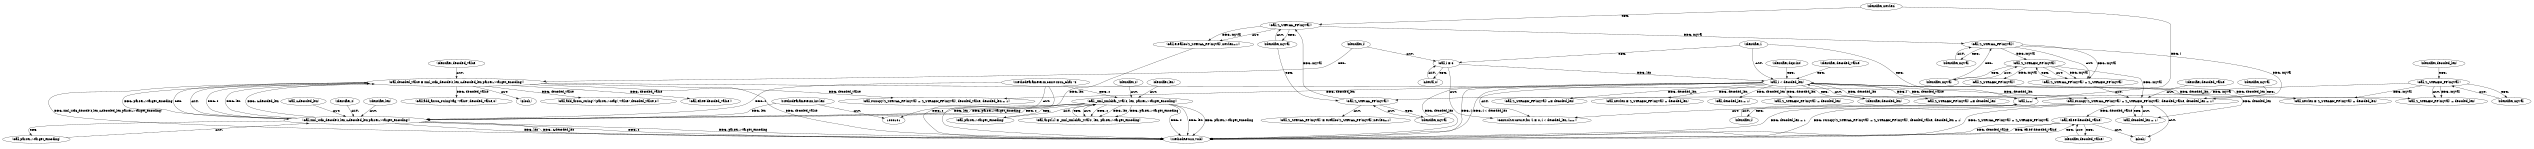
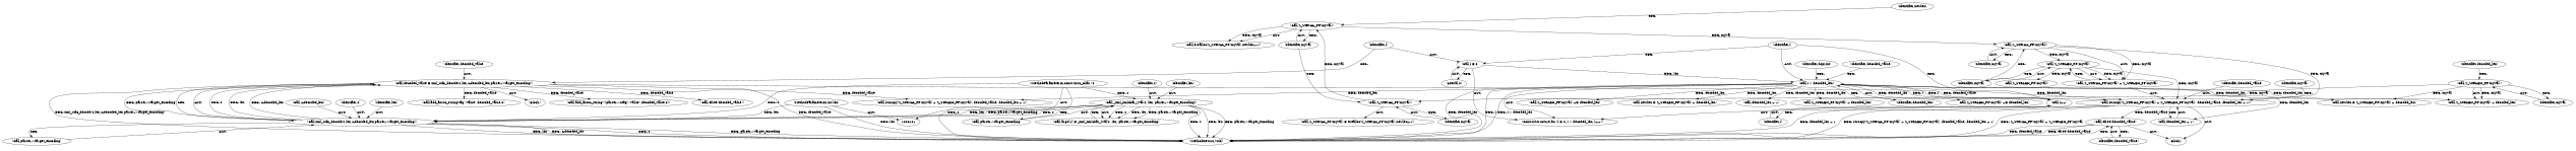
  digraph {
    n1 [label="(Call,strncpy(Z_STRVAL_PP(myval) + Z_STRLEN_PP(myval), decoded_value, decoded_len + 1))"]
    n2 [label="(Call,efree(decoded_value))"]
    n3 [label="(MethodReturn,void)"]
    n4 [label="(Call,decoded_len + 1)"]
    n5 [label="(Block,)"]
    n6 [label="(Identifier,decoded_value)"]
    n7 [label="(Call,Z_STRVAL_PP(myval))"]
    n8 [label="(Call,Z_STRLEN_PP(myval))"]
    n9 [label="(Identifier,myval)"]
    n10 [label="(Call,Z_STRVAL_PP(myval) + Z_STRLEN_PP(myval))"]
    n11 [label="(Call,Z_STRLEN_PP(myval))"]
    n12 [label="(Identifier,myval)"]
    n13 [label="(Call,Z_STRVAL_PP(myval))"]
    n14 [label="(Identifier,myval)"]
    n15 [label="(Call,erealloc(Z_STRVAL_PP(myval),newlen+1))"]
    n16 [label="(Call,Z_STRVAL_PP(myval))"]
    n17 [label="(Call,Z_STRVAL_PP(myval) = erealloc(Z_STRVAL_PP(myval),newlen+1))"]
    n18 [label="(Identifier,myval)"]
    n19 [label="(Call,Z_STRLEN_PP(myval))"]
    n20 [label="(Call,newlen = Z_STRLEN_PP(myval) + decoded_len)"]
    n21 [label="(Call,Z_STRLEN_PP(myval) + decoded_len)"]
    n22 [label="(Identifier,myval)"]
    n23 [label="(Call,decoded_value = xml_utf8_decode(s,len,&decoded_len,parser->target_encoding))"]
    n24 [label="(Call,xml_utf8_decode(s,len,&decoded_len,parser->target_encoding))"]
    n25 [label="(Call,add_assoc_string(tag,\"value\",decoded_value,0))"]
    n26 [label="(Block,)"]
    n27 [label="(Call,add_assoc_string(*(parser->ctag),\"value\",decoded_value,0))"]
    n28 [label="(Call,efree(decoded_value))"]
    n29 [label="(Call,strncpy(Z_STRVAL_PP(myval) + Z_STRLEN_PP(myval), decoded_value, decoded_len + 1))"]
    n30 [label="(Call,parser->target_encoding)"]
    n31 [label="(Call,_xml_xmlchar_zval(s, len, parser->target_encoding))"]
    n32 [label="(Call,parser->target_encoding)"]
    n33 [label="(Call,args[1] = _xml_xmlchar_zval(s, len, parser->target_encoding))"]
    n34 [label="(MethodParameterIn,const XML_Char *s)"]
    1000101
    n36 [label="(MethodParameterIn,int len)"]
    n37 [label="(Call,i < decoded_len)"]
    n38 [label="(Call,i++)"]
    n39 [label="(Call,Z_STRLEN_PP(myval) += decoded_len)"]
    n40 [label="(Call,newlen = Z_STRLEN_PP(myval) + decoded_len)"]
    n41 [label="(Call,decoded_len + 1)"]
    n42 [label="(Call,Z_STRLEN_PP(myval) + decoded_len)"]
    n43 [label="(Identifier,decoded_len)"]
    n44 [label="(ControlStructure,for (i = 0; i < decoded_len; i++))"]
    n45 [label="(Call,Z_STRLEN_PP(myval) += decoded_len)"]
    n46 [label="(Identifier,i)"]
    n47 [label="(Call,i = 0)"]
    n48 [label="(Literal,0)"]
    n49 [label="(Call,&decoded_len)"]
    n50 [label="(Identifier,i)"]
    n51 [label="(Identifier,doprint)"]
    n52 [label="(Identifier,s)"]
    n53 [label="(Identifier,decoded_value)"]
    n54 [label="(Identifier,len)"]
    n55 [label="(Identifier,i)"]
    n56 [label="(Identifier,decoded_value)"]
    n57 [label="(Identifier,newlen)"]
    n58 [label="(Identifier,decoded_len)"]
    n59 [label="(Identifier,s)"]
    n60 [label="(Identifier,len)"]
    n61 [label="(Identifier,decoded_value)"]
    n62 [label="(Identifier,myval)"]
    n1 -> n2 [label="DDG: decoded_value"]
    n1 -> n3 [label="DDG: decoded_len + 1"]
    n1 -> n3 [label="DDG: strncpy(Z_STRVAL_PP(myval) + Z_STRLEN_PP(myval), decoded_value, decoded_len + 1)"]
    n1 -> n3 [label="DDG: Z_STRVAL_PP(myval) + Z_STRLEN_PP(myval)"]
    n1 -> n4 [label="CFG: "]
    n1 -> n5 [label="AST: "]
    n2 -> n3 [label="DDG: decoded_value"]
    n2 -> n3 [label="DDG: efree(decoded_value)"]
    n2 -> n5 [label="AST: "]
    n2 -> n6 [label="CFG: "]
    n3 -> n2 [label="CFG: "]
    n4 -> n1 [label="AST: "]
    n6 -> n2 [label="AST: "]
    n7 -> n1 [label="DDG: myval"]
    n7 -> n8 [label="DDG: myval"]
    n7 -> n9 [label="CFG: "]
    n7 -> n10 [label="AST: "]
    n7 -> n10 [label="DDG: myval"]
    n8 -> n1 [label="DDG: myval"]
    n8 -> n10 [label="AST: "]
    n8 -> n10 [label="DDG: myval"]
    n8 -> n11 [label="DDG: myval"]
    n8 -> n12 [label="CFG: "]
    n9 -> n7 [label="AST: "]
    n10 -> n1 [label="AST: "]
    n10 -> n8 [label="CFG: "]
    n12 -> n7 [label="CFG: "]
    n12 -> n8 [label="AST: "]
    n13 -> n7 [label="DDG: myval"]
    n13 -> n14 [label="CFG: "]
    n13 -> n15 [label="AST: "]
    n13 -> n15 [label="DDG: myval"]
    n14 -> n13 [label="AST: "]
    n14 -> n16 [label="CFG: "]
    n16 -> n13 [label="DDG: myval"]
    n16 -> n17 [label="AST: "]
    n16 -> n18 [label="CFG: "]
    n18 -> n16 [label="AST: "]
    n19 -> n16 [label="DDG: myval"]
    n19 -> n20 [label="DDG: myval"]
    n19 -> n21 [label="AST: "]
    n19 -> n21 [label="DDG: myval"]
    n19 -> n22 [label="CFG: "]
    n22 -> n19 [label="AST: "]
    n23 -> n1 [label="DDG: decoded_value"]
    n23 -> n3 [label="DDG: xml_utf8_decode(s,len,&decoded_len,parser->target_encoding)"]
    n23 -> n3 [label="DDG: decoded_value"]
    n23 -> n24 [label="CFG: "]
    n23 -> n25 [label="DDG: decoded_value"]
    n23 -> n26 [label="AST: "]
    n23 -> n27 [label="DDG: decoded_value"]
    n23 -> n28 [label="DDG: decoded_value"]
    n23 -> n29 [label="DDG: decoded_value"]
    n24 -> n3 [label="DDG: s"]
    n24 -> n3 [label="DDG: parser->target_encoding"]
    n24 -> n3 [label="DDG: len"]
    n24 -> n3 [label="DDG: &decoded_len"]
    n24 -> n23 [label="AST: "]
    n24 -> n23 [label="DDG: s"]
    n24 -> n23 [label="DDG: len"]
    n24 -> n23 [label="DDG: &decoded_len"]
    n24 -> n23 [label="DDG: parser->target_encoding"]
    n24 -> n30 [label="CFG: "]
    n30 -> n24 [label="AST: "]
    n31 -> n3 [label="DDG: s"]
    n31 -> n3 [label="DDG: len"]
    n31 -> n3 [label="DDG: parser->target_encoding"]
    n31 -> n24 [label="DDG: s"]
    n31 -> n24 [label="DDG: len"]
    n31 -> n24 [label="DDG: parser->target_encoding"]
    n31 -> n32 [label="CFG: "]
    n31 -> n33 [label="AST: "]
    n31 -> n33 [label="DDG: s"]
    n31 -> n33 [label="DDG: len"]
    n31 -> n33 [label="DDG: parser->target_encoding"]
    n32 -> n31 [label="AST: "]
    n33 -> n31 [label="CFG: "]
    n34 -> n3 [label="DDG: s"]
    n34 -> n24 [label="DDG: s"]
    n34 -> n31 [label="DDG: s"]
    n34 -> 1000101 [label="AST: "]
-   n15 -> n3 [label="DDG: len"]
+   n36 -> n3 [label="DDG: len"]
    n36 -> n24 [label="DDG: len"]
    n36 -> 1000101 [label="AST: "]
    n37 -> n1 [label="DDG: decoded_len"]
    n37 -> n3 [label="DDG: decoded_len"]
    n37 -> n3 [label="DDG: i"]
    n37 -> n3 [label="DDG: i < decoded_len"]
    n37 -> n4 [label="DDG: decoded_len"]
    n37 -> n20 [label="DDG: decoded_len"]
    n37 -> n21 [label="DDG: decoded_len"]
    n37 -> n29 [label="DDG: decoded_len"]
-   n57 -> n38 [label="DDG: i"]
+   n37 -> n38 [label="DDG: i"]
    n37 -> n39 [label="DDG: decoded_len"]
    n37 -> n40 [label="DDG: decoded_len"]
    n37 -> n41 [label="DDG: decoded_len"]
    n37 -> n42 [label="DDG: decoded_len"]
    n37 -> n43 [label="CFG: "]
    n37 -> n44 [label="AST: "]
    n37 -> n45 [label="DDG: decoded_len"]
    n38 -> n37 [label="DDG: i"]
    n38 -> n44 [label="AST: "]
    n38 -> n46 [label="CFG: "]
    n43 -> n37 [label="AST: "]
    n46 -> n38 [label="AST: "]
    n47 -> n37 [label="DDG: len"]
    n47 -> n44 [label="AST: "]
    n47 -> n48 [label="CFG: "]
    n48 -> n47 [label="AST: "]
    n49 -> n24 [label="AST: "]
    n50 -> n37 [label="AST: "]
    n50 -> n38 [label="CFG: "]
    n50 -> n47 [label="CFG: "]
    n51 -> n37 [label="CFG: "]
    n52 -> n31 [label="AST: "]
    n53 -> n23 [label="AST: "]
    n54 -> n31 [label="AST: "]
    n55 -> n23 [label="CFG: "]
    n55 -> n47 [label="AST: "]
    n56 -> n1 [label="AST: "]
    n57 -> n13 [label="CFG: "]
    n58 -> n19 [label="CFG: "]
    n59 -> n24 [label="AST: "]
    n60 -> n24 [label="AST: "]
    n61 -> n37 [label="CFG: "]
    n62 -> n1 [label="CFG: "]
  }
